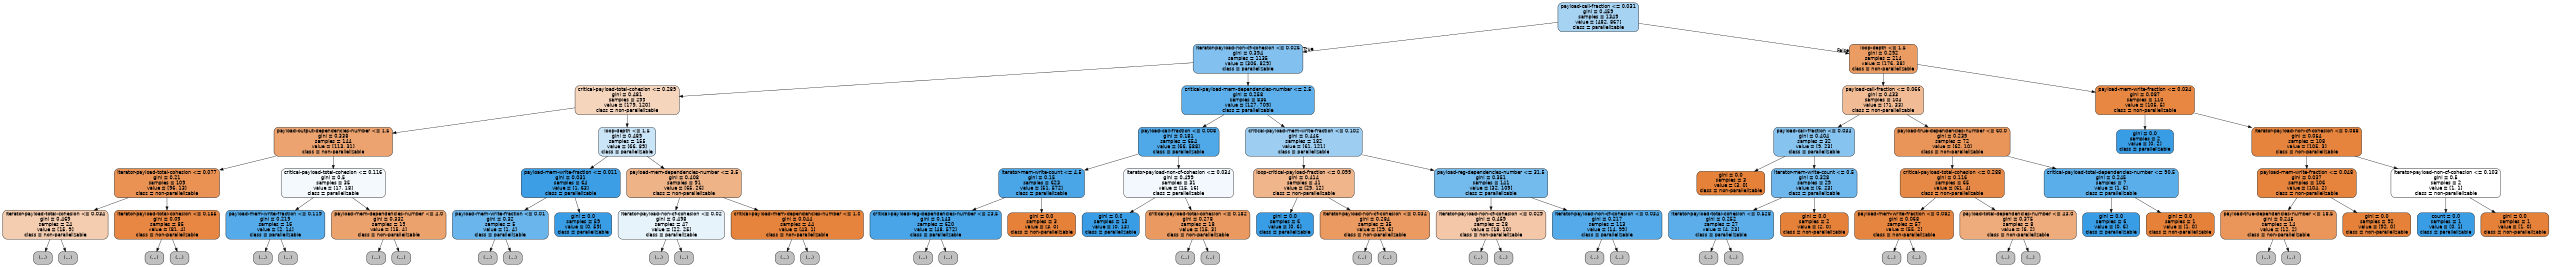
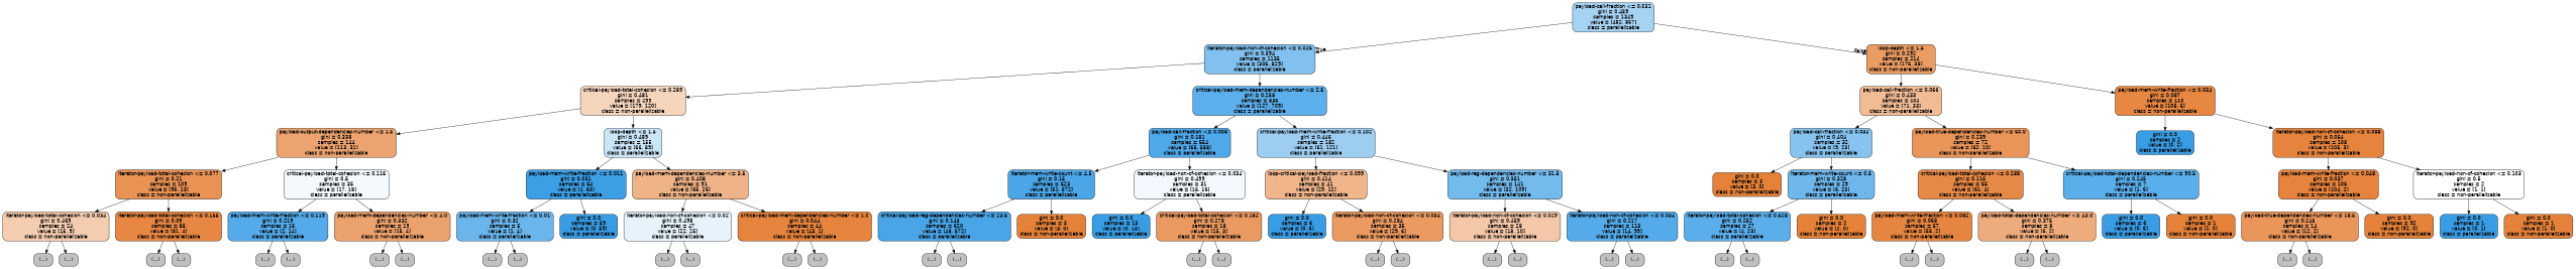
  digraph {
    node [color=black fillcolor="#C0C0C0" fontname=helvetica shape=box style="filled, rounded"]
    edge [fontname=helvetica]
    n1 [fillcolor="#399de571" label="payload-call-fraction <= 0.031\ngini = 0.459\nsamples = 1349\nvalue = [482, 867]\nclass = parallelizable"]
    n2 [fillcolor="#399de5a1" label="iterator-payload-non-cf-cohesion <= 0.026\ngini = 0.394\nsamples = 1135\nvalue = [306, 829]\nclass = parallelizable"]
    n3 [fillcolor="#e58139c8" label="loop-depth <= 1.5\ngini = 0.292\nsamples = 214\nvalue = [176, 38]\nclass = non-parallelizable"]
    n4 [fillcolor="#e5813954" label="critical-payload-total-cohesion <= 0.289\ngini = 0.481\nsamples = 299\nvalue = [179, 120]\nclass = non-parallelizable"]
    n5 [fillcolor="#399de5d1" label="critical-payload-mem-dependencies-number <= 2.5\ngini = 0.258\nsamples = 836\nvalue = [127, 709]\nclass = parallelizable"]
    n6 [fillcolor="#e58139b9" label="payload-output-dependencies-number <= 1.5\ngini = 0.338\nsamples = 144\nvalue = [113, 31]\nclass = non-parallelizable"]
    n7 [fillcolor="#399de542" label="loop-depth <= 1.5\ngini = 0.489\nsamples = 155\nvalue = [66, 89]\nclass = parallelizable"]
    n8 [fillcolor="#e58139dc" label="iterator-payload-total-cohesion <= 0.077\ngini = 0.21\nsamples = 109\nvalue = [96, 13]\nclass = non-parallelizable"]
    n9 [fillcolor="#399de50e" label="critical-payload-total-cohesion <= 0.116\ngini = 0.5\nsamples = 35\nvalue = [17, 18]\nclass = parallelizable"]
    n10 [fillcolor="#e5813966" label="iterator-payload-total-cohesion <= 0.034\ngini = 0.469\nsamples = 24\nvalue = [15, 9]\nclass = non-parallelizable"]
    n11 [fillcolor="#e58139f2" label="iterator-payload-total-cohesion <= 0.155\ngini = 0.09\nsamples = 85\nvalue = [81, 4]\nclass = non-parallelizable"]
    n12 [label="(...)"]
    n13 [label="(...)"]
    n14 [label="(...)"]
    n15 [label="(...)"]
    n16 [fillcolor="#399de5db" label="payload-mem-write-fraction <= 0.119\ngini = 0.219\nsamples = 16\nvalue = [2, 14]\nclass = parallelizable"]
    n17 [fillcolor="#e58139bb" label="payload-mem-dependencies-number <= 4.0\ngini = 0.332\nsamples = 19\nvalue = [15, 4]\nclass = non-parallelizable"]
    n18 [label="(...)"]
    n19 [label="(...)"]
    n20 [label="(...)"]
    n21 [label="(...)"]
    n22 [fillcolor="#399de5fb" label="payload-mem-write-fraction <= 0.011\ngini = 0.031\nsamples = 64\nvalue = [1, 63]\nclass = parallelizable"]
    n23 [fillcolor="#e5813999" label="payload-mem-dependencies-number <= 3.5\ngini = 0.408\nsamples = 91\nvalue = [65, 26]\nclass = non-parallelizable"]
    n24 [fillcolor="#399de5bf" label="payload-mem-write-fraction <= 0.01\ngini = 0.32\nsamples = 5\nvalue = [1, 4]\nclass = parallelizable"]
    n25 [fillcolor="#399de5ff" label="gini = 0.0\nsamples = 59\nvalue = [0, 59]\nclass = parallelizable"]
    n26 [label="(...)"]
    n27 [label="(...)"]
    n28 [fillcolor="#399de51f" label="iterator-payload-non-cf-cohesion <= 0.02\ngini = 0.498\nsamples = 47\nvalue = [22, 25]\nclass = parallelizable"]
    n29 [fillcolor="#e58139f9" label="critical-payload-mem-dependencies-number <= 1.0\ngini = 0.044\nsamples = 44\nvalue = [43, 1]\nclass = non-parallelizable"]
    n30 [label="(...)"]
    n31 [label="(...)"]
    n32 [label="(...)"]
    n33 [label="(...)"]
    n34 [fillcolor="#399de5e2" label="payload-call-fraction <= 0.008\ngini = 0.181\nsamples = 654\nvalue = [66, 588]\nclass = parallelizable"]
    n35 [fillcolor="#399de57e" label="critical-payload-mem-write-fraction <= 0.102\ngini = 0.446\nsamples = 182\nvalue = [61, 121]\nclass = parallelizable"]
    n36 [fillcolor="#399de5e8" label="iterator-mem-write-count <= 4.5\ngini = 0.15\nsamples = 623\nvalue = [51, 572]\nclass = parallelizable"]
    n37 [fillcolor="#399de510" label="iterator-payload-non-cf-cohesion <= 0.034\ngini = 0.499\nsamples = 31\nvalue = [15, 16]\nclass = parallelizable"]
    n38 [fillcolor="#399de5ea" label="critical-payload-reg-dependencies-number <= 23.5\ngini = 0.143\nsamples = 620\nvalue = [48, 572]\nclass = parallelizable"]
    n39 [fillcolor="#e58139ff" label="gini = 0.0\nsamples = 3\nvalue = [3, 0]\nclass = non-parallelizable"]
    n40 [label="(...)"]
    n41 [label="(...)"]
    n42 [fillcolor="#399de5ff" label="gini = 0.0\nsamples = 13\nvalue = [0, 13]\nclass = parallelizable"]
    n43 [fillcolor="#e58139cc" label="critical-payload-total-cohesion <= 0.182\ngini = 0.278\nsamples = 18\nvalue = [15, 3]\nclass = non-parallelizable"]
    n44 [label="(...)"]
    n45 [label="(...)"]
    n46 [fillcolor="#e5813995" label="loop-critical-payload-fraction <= 0.099\ngini = 0.414\nsamples = 41\nvalue = [29, 12]\nclass = non-parallelizable"]
    n47 [fillcolor="#399de5b4" label="payload-reg-dependencies-number <= 31.5\ngini = 0.351\nsamples = 141\nvalue = [32, 109]\nclass = parallelizable"]
    n48 [fillcolor="#399de5ff" label="gini = 0.0\nsamples = 6\nvalue = [0, 6]\nclass = parallelizable"]
    n49 [fillcolor="#e58139ca" label="iterator-payload-non-cf-cohesion <= 0.034\ngini = 0.284\nsamples = 35\nvalue = [29, 6]\nclass = non-parallelizable"]
    n50 [label="(...)"]
    n51 [label="(...)"]
    n52 [fillcolor="#e5813971" label="iterator-payload-non-cf-cohesion <= 0.029\ngini = 0.459\nsamples = 28\nvalue = [18, 10]\nclass = non-parallelizable"]
    n53 [fillcolor="#399de5db" label="iterator-payload-non-cf-cohesion <= 0.034\ngini = 0.217\nsamples = 113\nvalue = [14, 99]\nclass = parallelizable"]
    n54 [label="(...)"]
    n55 [label="(...)"]
    n56 [label="(...)"]
    n57 [label="(...)"]
    n58 [fillcolor="#e5813988" label="payload-call-fraction <= 0.066\ngini = 0.433\nsamples = 104\nvalue = [71, 33]\nclass = non-parallelizable"]
    n59 [fillcolor="#e58139f3" label="payload-mem-write-fraction <= 0.034\ngini = 0.087\nsamples = 110\nvalue = [105, 5]\nclass = non-parallelizable"]
    n60 [fillcolor="#399de59b" label="payload-call-fraction <= 0.034\ngini = 0.404\nsamples = 32\nvalue = [9, 23]\nclass = parallelizable"]
    n61 [fillcolor="#e58139d6" label="payload-true-dependencies-number <= 60.0\ngini = 0.239\nsamples = 72\nvalue = [62, 10]\nclass = non-parallelizable"]
    n62 [fillcolor="#e58139ff" label="gini = 0.0\nsamples = 3\nvalue = [3, 0]\nclass = non-parallelizable"]
    n63 [fillcolor="#399de5bc" label="iterator-mem-write-count <= 0.5\ngini = 0.328\nsamples = 29\nvalue = [6, 23]\nclass = parallelizable"]
    n64 [fillcolor="#399de5d3" label="iterator-payload-total-cohesion <= 0.528\ngini = 0.252\nsamples = 27\nvalue = [4, 23]\nclass = parallelizable"]
    n65 [fillcolor="#e58139ff" label="gini = 0.0\nsamples = 2\nvalue = [2, 0]\nclass = non-parallelizable"]
    n66 [label="(...)"]
    n67 [label="(...)"]
    n68 [fillcolor="#e58139ee" label="critical-payload-total-cohesion <= 0.288\ngini = 0.116\nsamples = 65\nvalue = [61, 4]\nclass = non-parallelizable"]
    n69 [fillcolor="#399de5d4" label="critical-payload-total-dependencies-number <= 90.5\ngini = 0.245\nsamples = 7\nvalue = [1, 6]\nclass = parallelizable"]
    n70 [fillcolor="#e58139f6" label="payload-mem-write-fraction <= 0.082\ngini = 0.068\nsamples = 57\nvalue = [55, 2]\nclass = non-parallelizable"]
    n71 [fillcolor="#e58139aa" label="payload-total-dependencies-number <= 43.0\ngini = 0.375\nsamples = 8\nvalue = [6, 2]\nclass = non-parallelizable"]
    n72 [label="(...)"]
    n73 [label="(...)"]
    n74 [label="(...)"]
    n75 [label="(...)"]
    n76 [fillcolor="#399de5ff" label="gini = 0.0\nsamples = 6\nvalue = [0, 6]\nclass = parallelizable"]
    n77 [fillcolor="#e58139ff" label="gini = 0.0\nsamples = 1\nvalue = [1, 0]\nclass = non-parallelizable"]
    n78 [fillcolor="#399de5ff" label="gini = 0.0\nsamples = 2\nvalue = [0, 2]\nclass = parallelizable"]
    n79 [fillcolor="#e58139f8" label="iterator-payload-non-cf-cohesion <= 0.088\ngini = 0.054\nsamples = 108\nvalue = [105, 3]\nclass = non-parallelizable"]
    n80 [fillcolor="#e58139fa" label="payload-mem-write-fraction <= 0.048\ngini = 0.037\nsamples = 106\nvalue = [104, 2]\nclass = non-parallelizable"]
    n81 [fillcolor="#e5813900" label="iterator-payload-non-cf-cohesion <= 0.103\ngini = 0.5\nsamples = 2\nvalue = [1, 1]\nclass = non-parallelizable"]
    n82 [fillcolor="#e58139d4" label="payload-true-dependencies-number <= 18.5\ngini = 0.245\nsamples = 14\nvalue = [12, 2]\nclass = non-parallelizable"]
    n83 [fillcolor="#e58139ff" label="gini = 0.0\nsamples = 92\nvalue = [92, 0]\nclass = non-parallelizable"]
    n84 [label="(...)"]
    n85 [label="(...)"]
-   n86 [fillcolor="#399de5ff" label="count = 0.0\nsamples = 1\nvalue = [0, 1]\nclass = parallelizable"]
+   n86 [fillcolor="#399de5ff" label="gini = 0.0\nsamples = 1\nvalue = [0, 1]\nclass = parallelizable"]
    n87 [fillcolor="#e58139ff" label="gini = 0.0\nsamples = 1\nvalue = [1, 0]\nclass = non-parallelizable"]
    n1 -> n2 [headlabel=True labelangle=45 labeldistance=2.5]
    n1 -> n3 [headlabel=False labelangle=-45 labeldistance=2.5]
    n2 -> n4
    n2 -> n5
    n3 -> n58
    n3 -> n59
    n4 -> n6
    n4 -> n7
    n5 -> n34
    n5 -> n35
    n6 -> n8
    n6 -> n9
    n7 -> n22
    n7 -> n23
    n8 -> n10
    n8 -> n11
    n9 -> n16
    n9 -> n17
    n10 -> n12
    n10 -> n13
    n11 -> n14
    n11 -> n15
    n16 -> n18
    n16 -> n19
    n17 -> n20
    n17 -> n21
    n22 -> n24
    n22 -> n25
    n23 -> n28
    n23 -> n29
    n24 -> n26
    n24 -> n27
    n28 -> n30
    n28 -> n31
    n29 -> n32
    n29 -> n33
    n34 -> n36
    n34 -> n37
    n35 -> n46
    n35 -> n47
    n36 -> n38
    n36 -> n39
    n37 -> n42
    n37 -> n43
    n38 -> n40
    n38 -> n41
    n43 -> n44
    n43 -> n45
    n46 -> n48
    n46 -> n49
    n47 -> n52
    n47 -> n53
    n49 -> n50
    n49 -> n51
    n52 -> n54
    n52 -> n55
    n53 -> n56
    n53 -> n57
    n58 -> n60
    n58 -> n61
    n59 -> n78
    n59 -> n79
    n60 -> n62
    n60 -> n63
    n61 -> n68
    n61 -> n69
    n63 -> n64
    n63 -> n65
    n64 -> n66
    n64 -> n67
    n68 -> n70
    n68 -> n71
    n69 -> n76
    n69 -> n77
    n70 -> n72
    n70 -> n73
    n71 -> n74
    n71 -> n75
    n79 -> n80
    n79 -> n81
    n80 -> n82
    n80 -> n83
    n81 -> n86
    n81 -> n87
    n82 -> n84
    n82 -> n85
  }
